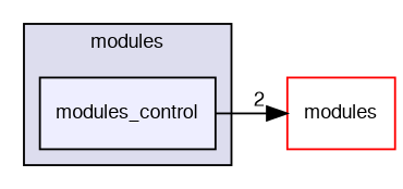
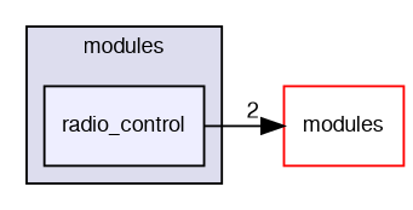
  digraph {
    compound=true
    rankdir=LR
    node [fontname=FreeSans fontsize=10 shape=box style=filled]
-   n1 [fillcolor="#eeeeff" label=modules_control pencolor=black]
+   n1 [fillcolor="#eeeeff" label=radio_control pencolor=black]
    n2 [color=red fillcolor=white label=modules]
    subgraph cluster_1 {
      bgcolor="#ddddee"
      fontname=FreeSans
      fontsize=10
      label=modules
      pencolor=black
      n1
    }
    n1 -> n2 [headlabel=2 labeldistance=1.5 labelfontname=FreeSans labelfontsize=10]
  }
